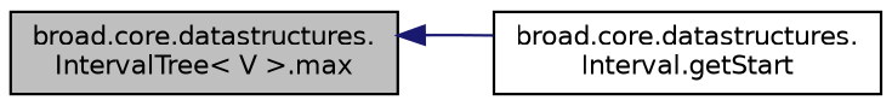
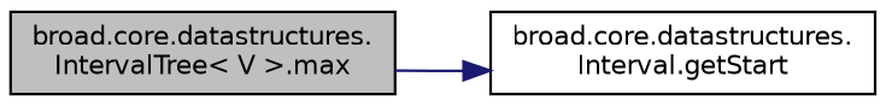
  digraph {
    rankdir=LR
    node [color=black fontname=Helvetica fontsize=10 shape=record style=filled]
    n1 [fillcolor=grey75 fontcolor=black height=0.2 label="broad.core.datastructures.\lIntervalTree\< V \>.max" width=0.4]
    n2 [fillcolor=white height=0.2 label="broad.core.datastructures.\lInterval.getStart" width=0.4]
-   n2 -> n1 [color=midnightblue fontname=Helvetica fontsize=10 labelfontname=Helvetica labelfontsize=10 style=solid]
+   n1 -> n2 [color=midnightblue fontname=Helvetica fontsize=10 labelfontname=Helvetica labelfontsize=10 style=solid]
  }
